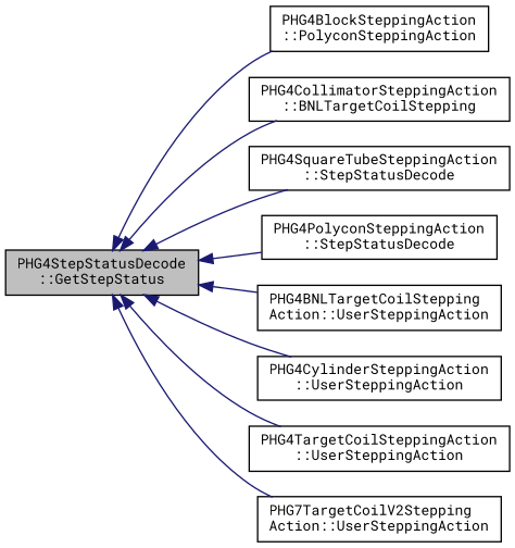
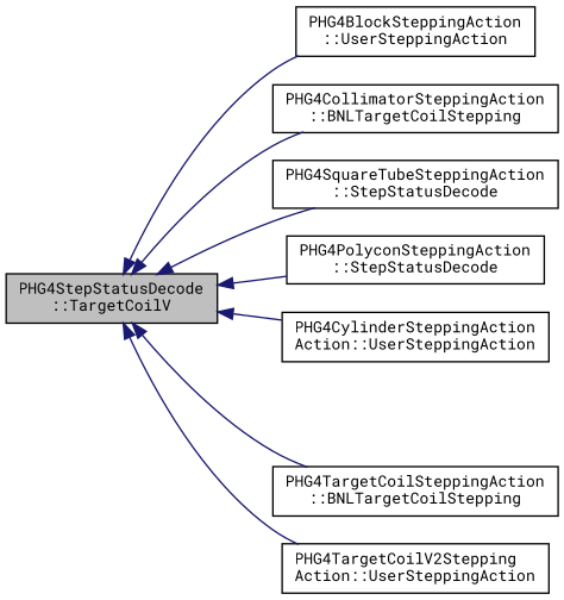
  digraph {
    fontname="Roboto Mono"
    rankdir=LR
    node [color=black fontname="Roboto Mono" fontsize=10 shape=record]
    edge [color=midnightblue dir=back fontname="Roboto Mono" fontsize=10 labelfontname=FreeSans labelfontsize=10 style=solid]
-   n1 [fillcolor=grey75 fontcolor=black height=0.2 label="PHG4StepStatusDecode\l::GetStepStatus" style=filled width=0.4]
-   n2 [height=0.2 label="PHG4BlockSteppingAction\l::PolyconSteppingAction" width=0.4]
+   n1 [fillcolor=grey75 fontcolor=black height=0.2 label="PHG4StepStatusDecode\l::TargetCoilV" style=filled width=0.4]
+   n2 [height=0.2 label="PHG4BlockSteppingAction\l::UserSteppingAction" width=0.4]
    n3 [height=0.2 label="PHG4CollimatorSteppingAction\l::BNLTargetCoilStepping" width=0.4]
    n4 [height=0.2 label="PHG4SquareTubeSteppingAction\l::StepStatusDecode" width=0.4]
    n5 [height=0.2 label="PHG4PolyconSteppingAction\l::StepStatusDecode" width=0.4]
-   n6 [height=0.2 label="PHG4BNLTargetCoilStepping\lAction::UserSteppingAction" width=0.4]
-   n7 [height=0.2 label="PHG4CylinderSteppingAction\l::UserSteppingAction" width=0.4]
-   n8 [height=0.2 label="PHG4TargetCoilSteppingAction\l::UserSteppingAction" width=0.4]
-   n9 [height=0.2 label="PHG7TargetCoilV2Stepping\lAction::UserSteppingAction" width=0.4]
+   n6 [height=0.2 label="PHG4CylinderSteppingAction\lAction::UserSteppingAction" width=0.4]
+   n8 [height=0.2 label="PHG4TargetCoilSteppingAction\l::BNLTargetCoilStepping" width=0.4]
+   n9 [height=0.2 label="PHG4TargetCoilV2Stepping\lAction::UserSteppingAction" width=0.4]
    n1 -> n2
    n1 -> n3
    n1 -> n4
    n1 -> n5
    n1 -> n6
-   n1 -> n7
    n1 -> n8
    n1 -> n9
  }
